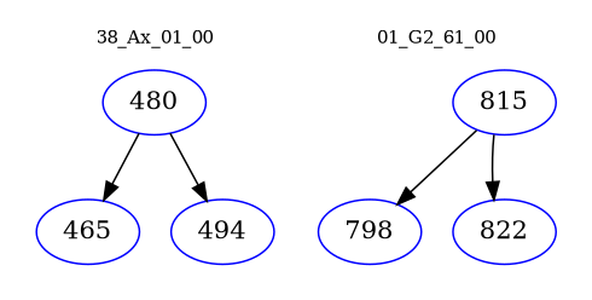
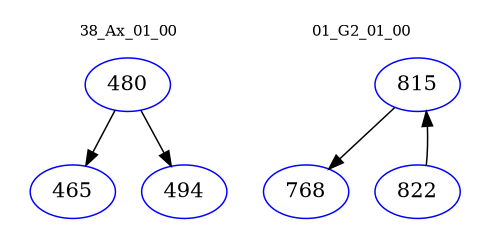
  digraph {
    fontname="DejaVu Serif"
    node [color=blue fontname="DejaVu Serif"]
    edge [color=black fontname="DejaVu Serif"]
    n1 [label=480]
    n2 [label=465]
    n3 [label=494]
    n4 [label=815]
-   n5 [label=798]
+   n5 [label=768]
    n6 [label=822]
    subgraph cluster_1 {
      color=white
      fontsize=10
      label="38_Ax_01_00"
      n1
      n2
      n3
    }
    subgraph cluster_2 {
      color=white
      fontsize=10
-     label="01_G2_61_00"
+     label="01_G2_01_00"
      n4
      n5
      n6
    }
    n1 -> n2
    n1 -> n3
    n4 -> n5
-   n4 -> n6
+   n6 -> n4
  }
